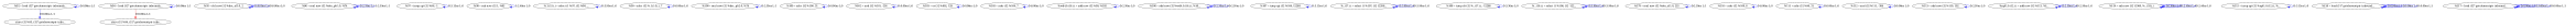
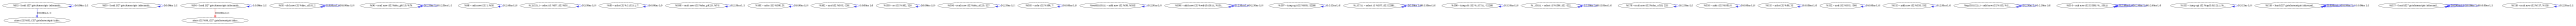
  digraph {
    fontname="Noto Serif"
    node [fontname="Noto Serif"]
    edge [color=blue fontname="Noto Serif"]
    n1 [label="  %92 = load i32* getelementptr inbounds..."]
    n2 [label="  store i32 %93, i32* getelementptr inbo..."]
+   n3 [label="  %93 = load i32* getelementptr inbounds..."]
    n4 [label="  store i32 %94, i32* getelementptr inbo..."]
    n5 [label="  %94 = load i32* getelementptr inbounds..."]
    n6 [label="  %95 = shl nsw i32 %dec_al1.0, 2"]
    n7 [label="  %96 = mul nsw i32 %dec_plt1.0, %74"]
-   n8 [label="  %97 = icmp sgt i32 %96, -1"]
    n9 [label="%98 = sub nsw i32 1, %95"]
-   n10 [label="  %.1.i15.i.i = select i1 %97, i32 %98, ..."]
+   n10 [label="%.1.i15.i.i = select i1 %97, i32 %18, ..."]
    n11 [label="  %99 = ashr i32 %.1.i15.i.i, 7"]
    n12 [label="  %100 = mul nsw i32 %dec_plt2.0, %74"]
-   n13 [label="%109 = ashr i32 %100, 31"]
+   n13 [label="  %101 = ashr i32 %100, 31"]
    n14 [label="  %102 = and i32 %101, -256"]
-   n15 [label="%103 = or i32 %802, 128"]
+   n15 [label="  %103 = or i32 %102, 128"]
+   n16 [label="  %104 = mul nsw i32 %dec_al2.0, 127"]
    n17 [label="  %105 = ashr i32 %104, 7"]
    n18 [label="  %wd4.0.i16.i.i = add nsw i32 %99, %105"]
    n19 [label="  %106 = add nsw i32 %wd4.0.i16.i.i, %10..."]
    n20 [label="  %107 = icmp sgt i32 %106, 12288"]
    n21 [label="  %..i17.i.i = select i1 %107, i32 12288..."]
    n22 [label="  %108 = icmp slt i32 %..i17.i.i, -12288"]
    n23 [label="  %...i18.i.i = select i1 %108, i32 -122..."]
    n24 [label="%179 = mul nsw i32 %dec_al1.0, 255"]
    n25 [label="  %110 = ashr i32 %109, 8"]
    n26 [label="  %111 = ashr i32 %96, 31"]
-   n27 [label="  %112 = and i32 %111, -384"]
+   n27 [label="%112 = and i32 %161, -384"]
    n28 [label="  %113 = add nsw i32 %110, 192"]
    n29 [label="  %apl1.0.i12.i.i = add nsw i32 %113, %1..."]
    n30 [label="  %114 = sub nsw i32 15360, %...i18.i.i"]
    n31 [label="  %115 = icmp sgt i32 %apl1.0.i12.i.i, %..."]
-   n32 [label="%116 = load i31* getelementptr inbound..."]
+   n32 [label="  %116 = load i32* getelementptr inbound..."]
    n33 [label="  %117 = load i32* getelementptr inbound..."]
+   n34 [label="  %118 = mul nsw i32 %117, %116"]
    n1 -> n1 [label="D:0.00ns L:1"]
    n1 -> n2 [label="D:0.00ns L:1"]
+   n3 -> n3 [label="D:0.00ns L:1"]
    n5 -> n4 [color=red label="D:0.00ns L:1"]
    n5 -> n5 [label="D:0.00ns L:1"]
    n6 -> n6 [label="D:0.00ns L:0"]
    n6 -> n6 [label="D:0.00ns L:0"]
    n7 -> n7 [label="D:2.59ns L:1"]
    n7 -> n7 [label="D:2.59ns L:1"]
-   n8 -> n8 [label="D:3.13ns L:0"]
    n9 -> n9 [label="D:2.40ns L:0"]
    n10 -> n10 [label="D:3.99ns L:0"]
    n11 -> n11 [label="D:0.00ns L:0"]
    n12 -> n12 [label="D:2.59ns L:1"]
    n13 -> n13 [label="D:0.00ns L:0"]
    n14 -> n14 [label="D:0.00ns L:0"]
    n15 -> n15 [label="D:0.00ns L:0"]
+   n16 -> n16 [label="D:2.59ns L:1"]
    n17 -> n17 [label="D:0.00ns L:0"]
    n18 -> n18 [label="D:2.50ns L:0"]
    n19 -> n19 [label="D:2.50ns L:0"]
    n19 -> n19 [label="D:2.50ns L:0"]
    n20 -> n20 [label="D:3.13ns L:0"]
    n21 -> n21 [label="D:3.99ns L:0"]
    n21 -> n21 [label="D:3.99ns L:0"]
    n22 -> n22 [label="D:3.36ns L:0"]
    n23 -> n23 [label="D:3.99ns L:0"]
    n23 -> n23 [label="D:3.99ns L:0"]
    n24 -> n24 [label="D:2.59ns L:1"]
    n25 -> n25 [label="D:0.00ns L:0"]
    n26 -> n26 [label="D:0.00ns L:0"]
    n27 -> n27 [label="D:0.00ns L:0"]
    n28 -> n28 [label="D:2.50ns L:0"]
    n29 -> n29 [label="D:2.50ns L:0"]
    n29 -> n29 [label="D:2.50ns L:0"]
    n30 -> n30 [label="D:2.40ns L:0"]
    n30 -> n30 [label="D:2.40ns L:0"]
    n30 -> n30 [label="D:2.40ns L:0"]
    n31 -> n31 [label="D:3.13ns L:0"]
    n32 -> n32 [label="D:0.00ns L:1"]
    n32 -> n32 [label="D:0.00ns L:1"]
    n32 -> n32 [label="D:0.00ns L:1"]
    n33 -> n33 [label="D:0.00ns L:1"]
    n33 -> n33 [label="D:0.00ns L:1"]
    n33 -> n33 [label="D:0.00ns L:1"]
+   n34 -> n34 [label="D:2.59ns L:1"]
  }
